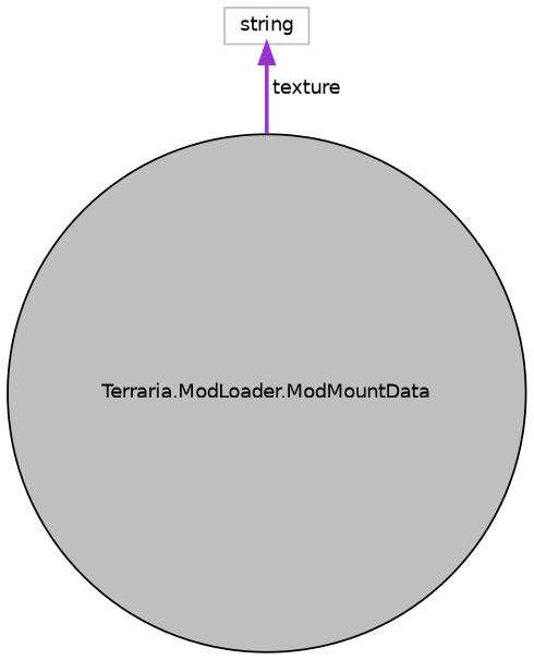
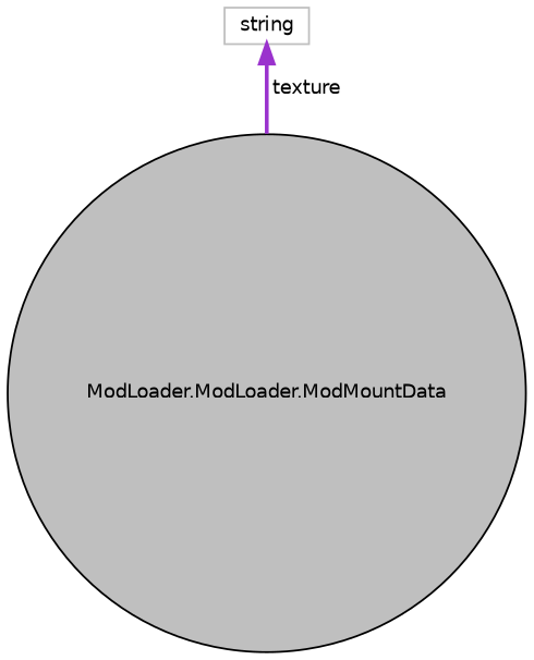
  digraph {
    node [fontname=Helvetica fontsize=10 style=filled]
-   n1 [color=black fillcolor=grey75 fontcolor=black height=0.2 label="Terraria.ModLoader.ModMountData" shape=circle width=0.4]
+   n1 [color=black fillcolor=grey75 fontcolor=black height=0.2 label="ModLoader.ModLoader.ModMountData" shape=circle width=0.4]
    n2 [color=grey75 fillcolor=white height=0.2 label=string shape=box width=0.4]
    n2 -> n1 [color=darkorchid3 dir=back fontname=Helvetica fontsize=10 label=" texture" labelfontname=Helvetica labelfontsize=10 style=bold]
  }
